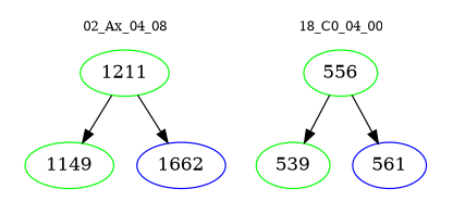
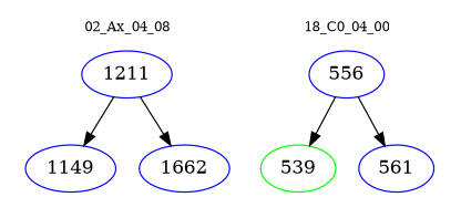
  digraph {
    node [color=green]
    edge [color=black]
-   n1 [label=1211]
-   n2 [label=1149]
+   n1 [color=blue label=1211]
+   n2 [color=blue label=1149]
    n3 [color=blue label=1662]
-   n4 [label=556]
+   n4 [color=blue label=556]
    n5 [label=539]
    n6 [color=blue label=561]
    subgraph cluster_1 {
      color=white
      fontsize=10
      label="02_Ax_04_08"
      n1
      n2
      n3
    }
    subgraph cluster_2 {
      color=white
      fontsize=10
      label="18_C0_04_00"
      n4
      n5
      n6
    }
    n1 -> n2
    n1 -> n3
    n4 -> n5
    n4 -> n6
  }
